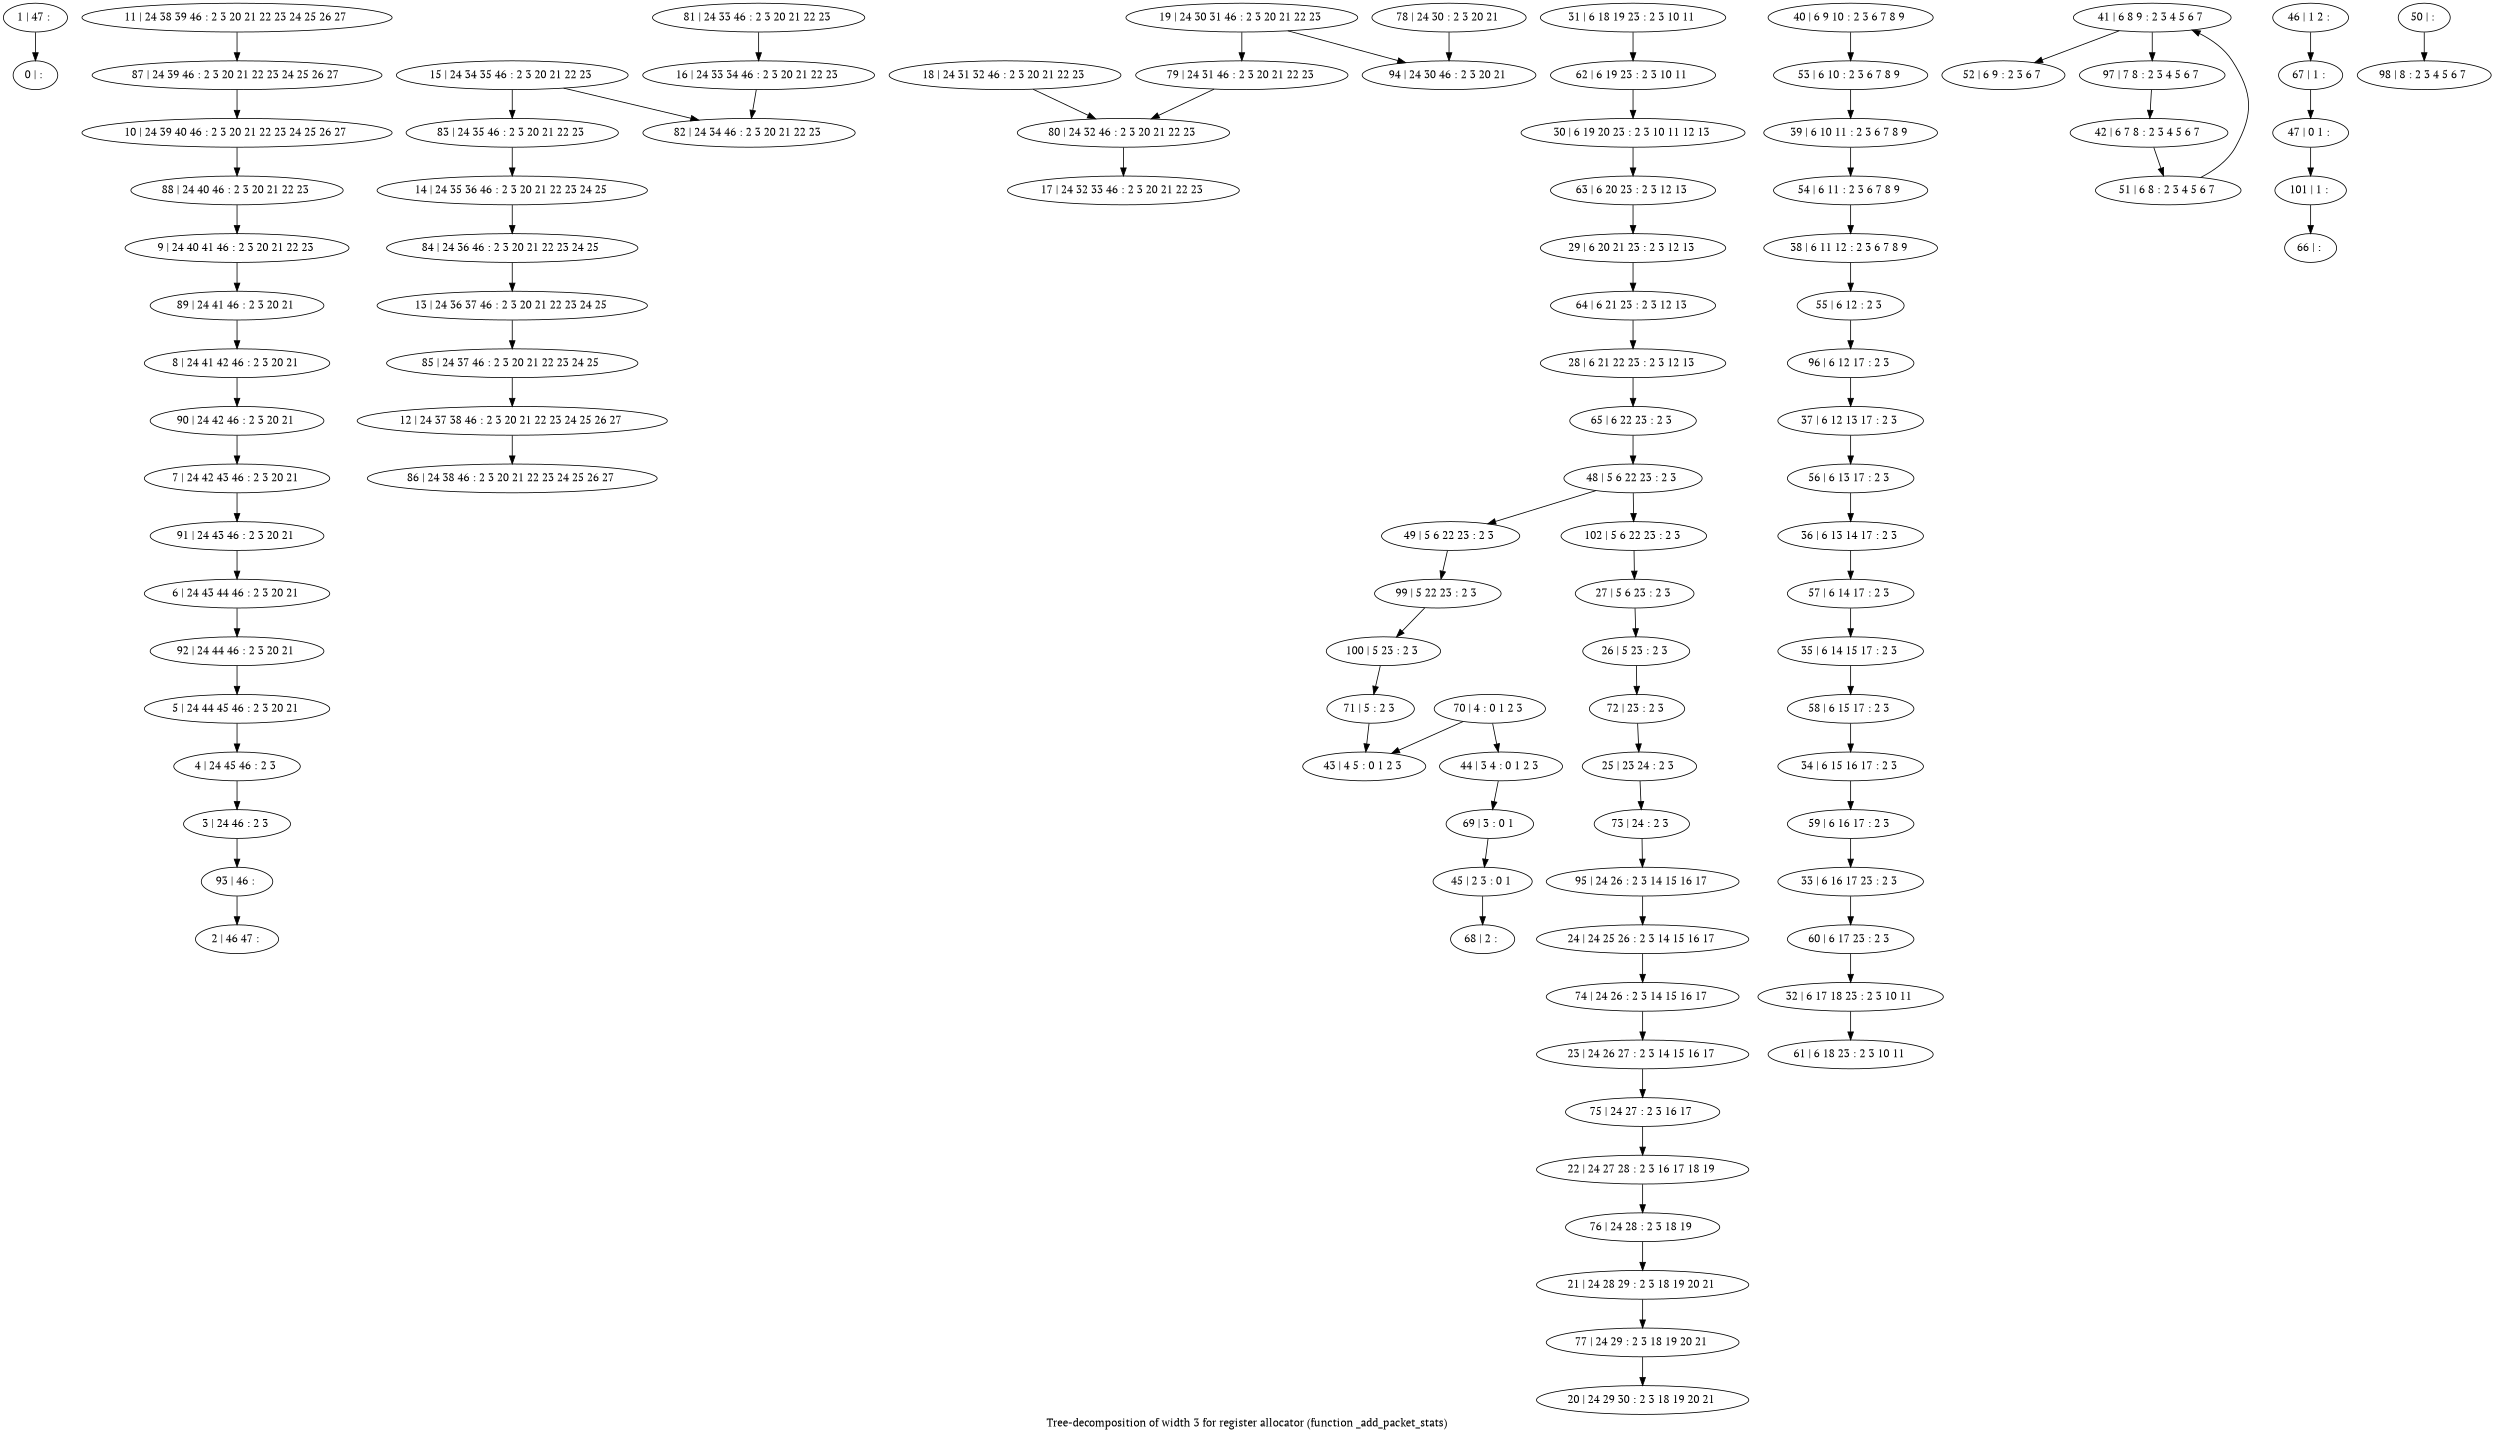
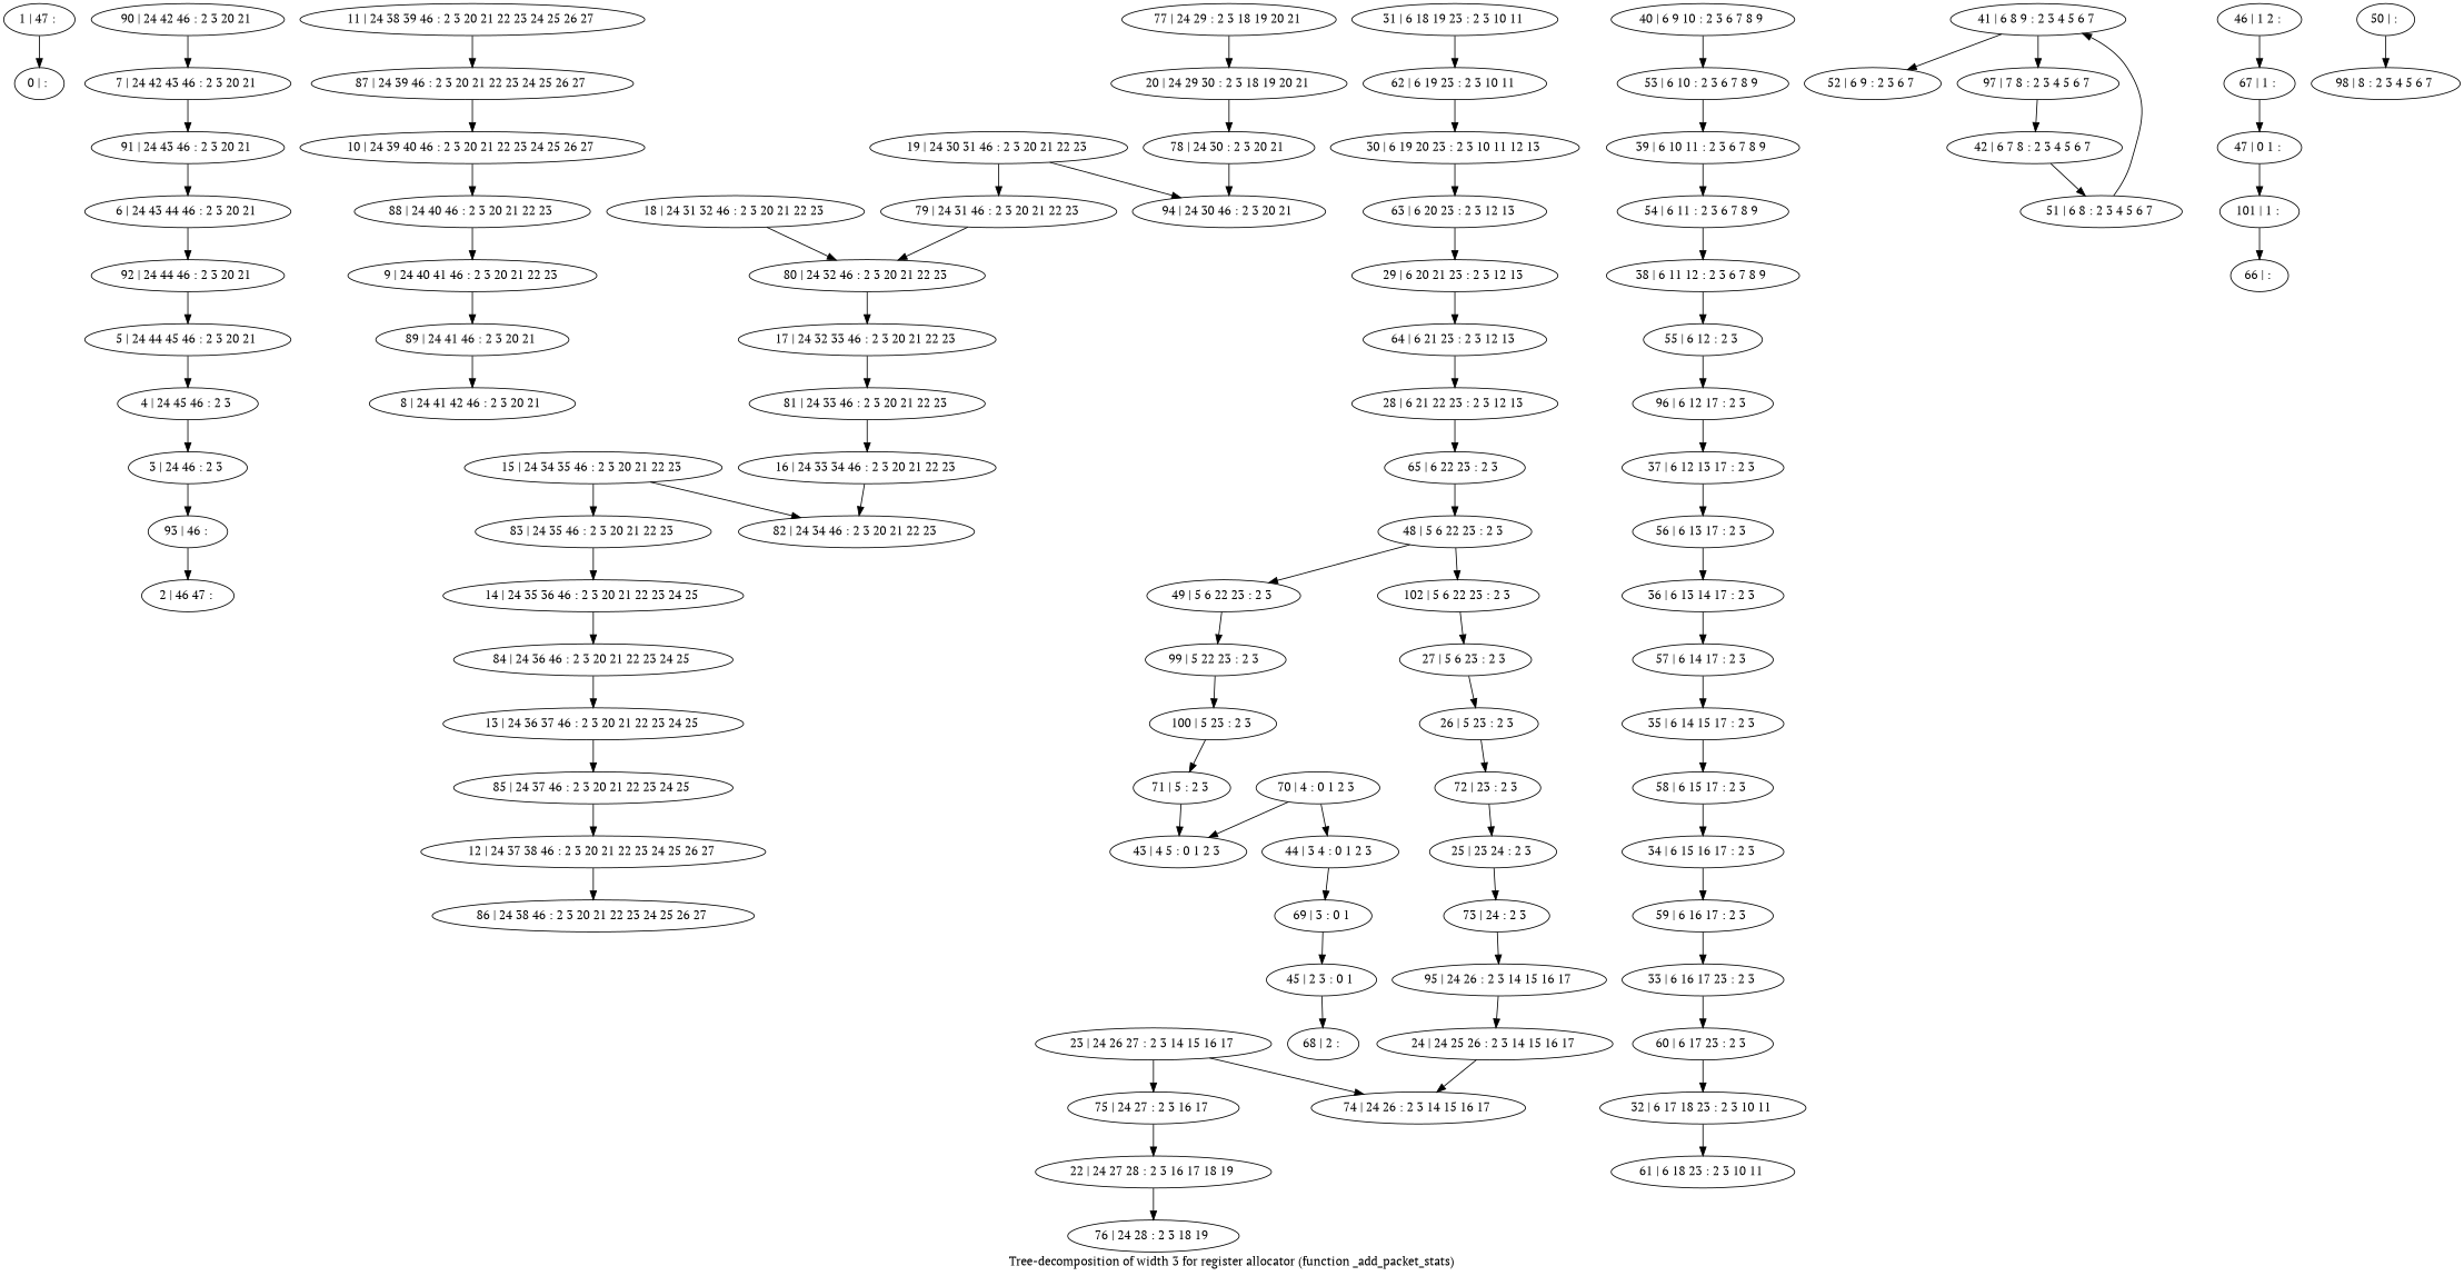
  digraph {
    fontname="PT Serif"
    label="Tree-decomposition of width 3 for register allocator (function _add_packet_stats)"
    node [fontname="PT Serif"]
    edge [fontname="PT Serif"]
    n1 [label="0 | : "]
    n2 [label="1 | 47 : "]
    n3 [label="2 | 46 47 : "]
    n4 [label="3 | 24 46 : 2 3 "]
    n5 [label="93 | 46 : "]
    n6 [label="4 | 24 45 46 : 2 3 "]
    n7 [label="5 | 24 44 45 46 : 2 3 20 21 "]
    n8 [label="6 | 24 43 44 46 : 2 3 20 21 "]
    n9 [label="92 | 24 44 46 : 2 3 20 21 "]
    n10 [label="7 | 24 42 43 46 : 2 3 20 21 "]
    n11 [label="91 | 24 43 46 : 2 3 20 21 "]
    n12 [label="8 | 24 41 42 46 : 2 3 20 21 "]
    n13 [label="90 | 24 42 46 : 2 3 20 21 "]
    n14 [label="9 | 24 40 41 46 : 2 3 20 21 22 23 "]
    n15 [label="89 | 24 41 46 : 2 3 20 21 "]
    n16 [label="10 | 24 39 40 46 : 2 3 20 21 22 23 24 25 26 27 "]
    n17 [label="88 | 24 40 46 : 2 3 20 21 22 23 "]
    n18 [label="11 | 24 38 39 46 : 2 3 20 21 22 23 24 25 26 27 "]
    n19 [label="87 | 24 39 46 : 2 3 20 21 22 23 24 25 26 27 "]
    n20 [label="12 | 24 37 38 46 : 2 3 20 21 22 23 24 25 26 27 "]
    n21 [label="86 | 24 38 46 : 2 3 20 21 22 23 24 25 26 27 "]
    n22 [label="13 | 24 36 37 46 : 2 3 20 21 22 23 24 25 "]
    n23 [label="85 | 24 37 46 : 2 3 20 21 22 23 24 25 "]
    n24 [label="14 | 24 35 36 46 : 2 3 20 21 22 23 24 25 "]
    n25 [label="84 | 24 36 46 : 2 3 20 21 22 23 24 25 "]
    n26 [label="15 | 24 34 35 46 : 2 3 20 21 22 23 "]
    n27 [label="83 | 24 35 46 : 2 3 20 21 22 23 "]
    n28 [label="82 | 24 34 46 : 2 3 20 21 22 23 "]
    n29 [label="16 | 24 33 34 46 : 2 3 20 21 22 23 "]
    n30 [label="17 | 24 32 33 46 : 2 3 20 21 22 23 "]
    n31 [label="81 | 24 33 46 : 2 3 20 21 22 23 "]
    n32 [label="18 | 24 31 32 46 : 2 3 20 21 22 23 "]
    n33 [label="80 | 24 32 46 : 2 3 20 21 22 23 "]
    n34 [label="19 | 24 30 31 46 : 2 3 20 21 22 23 "]
    n35 [label="79 | 24 31 46 : 2 3 20 21 22 23 "]
    n36 [label="94 | 24 30 46 : 2 3 20 21 "]
    n37 [label="20 | 24 29 30 : 2 3 18 19 20 21 "]
    n38 [label="78 | 24 30 : 2 3 20 21 "]
-   n39 [label="21 | 24 28 29 : 2 3 18 19 20 21 "]
    n40 [label="77 | 24 29 : 2 3 18 19 20 21 "]
    n41 [label="22 | 24 27 28 : 2 3 16 17 18 19 "]
    n42 [label="76 | 24 28 : 2 3 18 19 "]
    n43 [label="23 | 24 26 27 : 2 3 14 15 16 17 "]
    n44 [label="75 | 24 27 : 2 3 16 17 "]
    n45 [label="24 | 24 25 26 : 2 3 14 15 16 17 "]
    n46 [label="74 | 24 26 : 2 3 14 15 16 17 "]
    n47 [label="25 | 23 24 : 2 3 "]
    n48 [label="73 | 24 : 2 3 "]
    n49 [label="95 | 24 26 : 2 3 14 15 16 17 "]
    n50 [label="26 | 5 23 : 2 3 "]
    n51 [label="72 | 23 : 2 3 "]
    n52 [label="27 | 5 6 23 : 2 3 "]
    n53 [label="28 | 6 21 22 23 : 2 3 12 13 "]
    n54 [label="65 | 6 22 23 : 2 3 "]
    n55 [label="48 | 5 6 22 23 : 2 3 "]
    n56 [label="29 | 6 20 21 23 : 2 3 12 13 "]
    n57 [label="64 | 6 21 23 : 2 3 12 13 "]
    n58 [label="30 | 6 19 20 23 : 2 3 10 11 12 13 "]
    n59 [label="63 | 6 20 23 : 2 3 12 13 "]
    n60 [label="31 | 6 18 19 23 : 2 3 10 11 "]
    n61 [label="62 | 6 19 23 : 2 3 10 11 "]
    n62 [label="32 | 6 17 18 23 : 2 3 10 11 "]
    n63 [label="61 | 6 18 23 : 2 3 10 11 "]
    n64 [label="33 | 6 16 17 23 : 2 3 "]
    n65 [label="60 | 6 17 23 : 2 3 "]
    n66 [label="34 | 6 15 16 17 : 2 3 "]
    n67 [label="59 | 6 16 17 : 2 3 "]
    n68 [label="35 | 6 14 15 17 : 2 3 "]
    n69 [label="58 | 6 15 17 : 2 3 "]
    n70 [label="36 | 6 13 14 17 : 2 3 "]
    n71 [label="57 | 6 14 17 : 2 3 "]
    n72 [label="37 | 6 12 13 17 : 2 3 "]
    n73 [label="56 | 6 13 17 : 2 3 "]
    n74 [label="38 | 6 11 12 : 2 3 6 7 8 9 "]
    n75 [label="55 | 6 12 : 2 3 "]
    n76 [label="96 | 6 12 17 : 2 3 "]
    n77 [label="39 | 6 10 11 : 2 3 6 7 8 9 "]
    n78 [label="54 | 6 11 : 2 3 6 7 8 9 "]
    n79 [label="40 | 6 9 10 : 2 3 6 7 8 9 "]
    n80 [label="53 | 6 10 : 2 3 6 7 8 9 "]
    n81 [label="41 | 6 8 9 : 2 3 4 5 6 7 "]
    n82 [label="52 | 6 9 : 2 3 6 7 "]
    n83 [label="97 | 7 8 : 2 3 4 5 6 7 "]
    n84 [label="42 | 6 7 8 : 2 3 4 5 6 7 "]
    n85 [label="51 | 6 8 : 2 3 4 5 6 7 "]
    n86 [label="43 | 4 5 : 0 1 2 3 "]
    n87 [label="70 | 4 : 0 1 2 3 "]
    n88 [label="44 | 3 4 : 0 1 2 3 "]
    n89 [label="69 | 3 : 0 1 "]
    n90 [label="45 | 2 3 : 0 1 "]
    n91 [label="68 | 2 : "]
    n92 [label="46 | 1 2 : "]
    n93 [label="67 | 1 : "]
    n94 [label="47 | 0 1 : "]
    n95 [label="101 | 1 : "]
    n96 [label="66 | : "]
    n97 [label="49 | 5 6 22 23 : 2 3 "]
    n98 [label="102 | 5 6 22 23 : 2 3 "]
    n99 [label="99 | 5 22 23 : 2 3 "]
    n100 [label="100 | 5 23 : 2 3 "]
    n101 [label="50 | : "]
    n102 [label="98 | 8 : 2 3 4 5 6 7 "]
    n103 [label="71 | 5 : 2 3 "]
    n2 -> n1
    n4 -> n5
    n5 -> n3
    n6 -> n4
    n7 -> n6
    n8 -> n9
    n9 -> n7
    n10 -> n11
    n11 -> n8
-   n12 -> n13
    n13 -> n10
    n14 -> n15
    n15 -> n12
    n16 -> n17
    n17 -> n14
    n18 -> n19
    n19 -> n16
    n20 -> n21
    n22 -> n23
    n23 -> n20
    n24 -> n25
    n25 -> n22
    n26 -> n27
    n26 -> n28
    n27 -> n24
    n29 -> n28
+   n30 -> n31
    n31 -> n29
    n32 -> n33
    n33 -> n30
    n34 -> n35
    n34 -> n36
    n35 -> n33
+   n37 -> n38
    n38 -> n36
-   n39 -> n40
    n40 -> n37
    n41 -> n42
-   n42 -> n39
    n43 -> n44
    n44 -> n41
    n45 -> n46
-   n46 -> n43
+   n43 -> n46
    n47 -> n48
    n48 -> n49
    n49 -> n45
    n50 -> n51
    n51 -> n47
    n52 -> n50
    n53 -> n54
    n54 -> n55
    n55 -> n97
    n55 -> n98
    n56 -> n57
    n57 -> n53
    n58 -> n59
    n59 -> n56
    n60 -> n61
    n61 -> n58
    n62 -> n63
    n64 -> n65
    n65 -> n62
    n66 -> n67
    n67 -> n64
    n68 -> n69
    n69 -> n66
    n70 -> n71
    n71 -> n68
    n72 -> n73
    n73 -> n70
    n74 -> n75
    n75 -> n76
    n76 -> n72
    n77 -> n78
    n78 -> n74
    n79 -> n80
    n80 -> n77
    n81 -> n82
    n81 -> n83
    n83 -> n84
    n84 -> n85
    n85 -> n81
    n87 -> n86
    n87 -> n88
    n88 -> n89
    n89 -> n90
    n90 -> n91
    n92 -> n93
    n93 -> n94
    n94 -> n95
    n95 -> n96
    n97 -> n99
    n98 -> n52
    n99 -> n100
    n100 -> n103
    n101 -> n102
    n103 -> n86
  }
